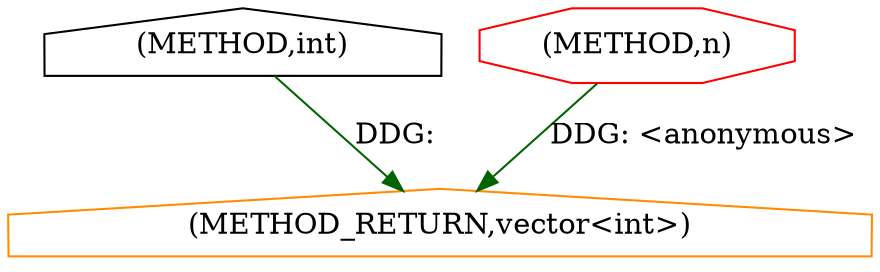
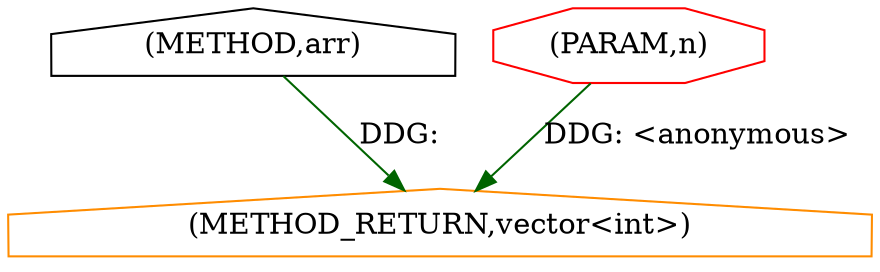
  digraph {
    node [shape=house]
    edge [color=darkgreen]
-   n1 [color=black label="(METHOD,int)"]
+   n1 [color=black label="(METHOD,arr)"]
    n2 [color=darkorange label="(METHOD_RETURN,vector<int>)"]
-   n3 [color=red label="(METHOD,n)" shape=octagon]
+   n3 [color=red label="(PARAM,n)" shape=octagon]
    n1 -> n2 [label="DDG: "]
    n3 -> n2 [label="DDG: <anonymous>"]
  }
